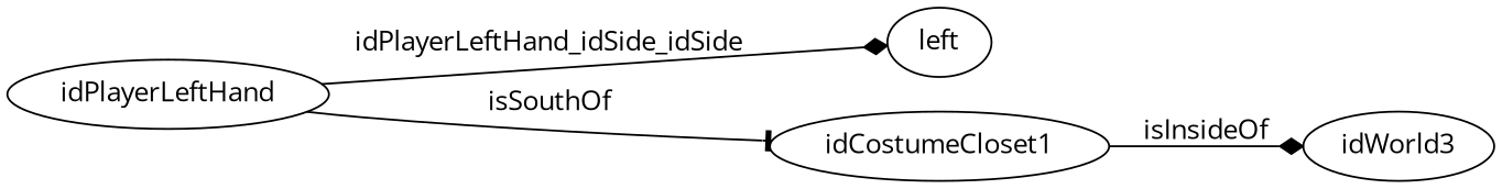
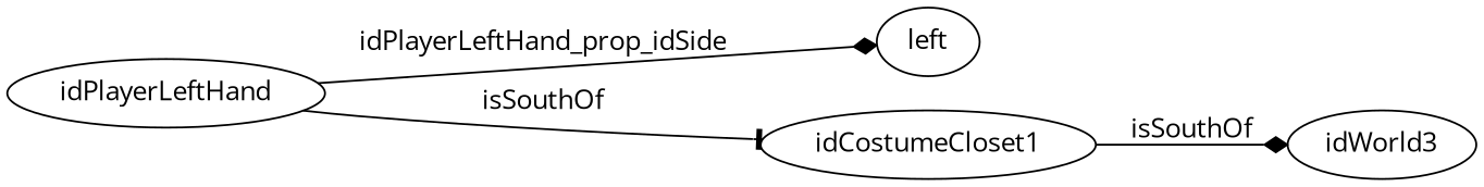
  strict digraph {
    fontname="Open Sans"
    rankdir=LR
    node [fontname="Open Sans"]
    edge [arrowhead=diamond edge_type=relationship fontname="Open Sans"]
    idPlayerLeftHand [node_type=entity_node root=root]
    left
    idCostumeCloset1
    n4 [label=idWorld3]
-   idPlayerLeftHand -> left [edge_type=property label=idPlayerLeftHand_idSide_idSide]
+   idPlayerLeftHand -> left [edge_type=property label=idPlayerLeftHand_prop_idSide]
    idPlayerLeftHand -> idCostumeCloset1 [arrowhead=tee label=isSouthOf]
-   idCostumeCloset1 -> n4 [label=isInsideOf]
+   idCostumeCloset1 -> n4 [label=isSouthOf]
  }
